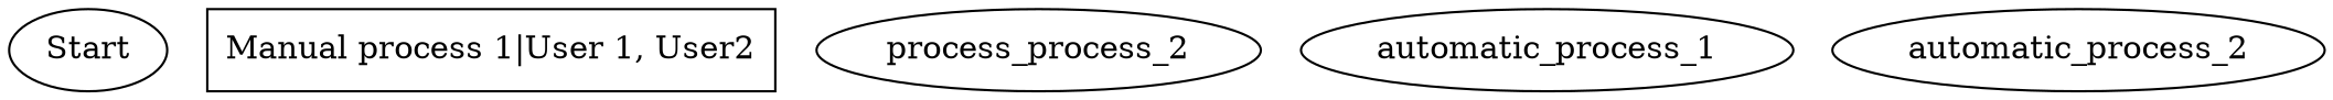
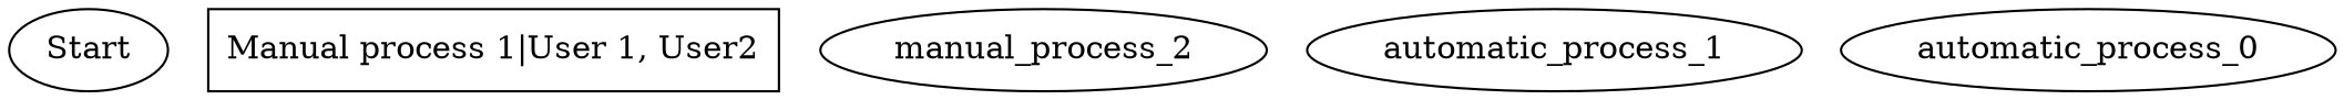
  digraph {
    n1 [label=Start]
    n2 [label="Manual process 1|User 1, User2" shape=rect]
-   manual_process_2 [label=process_process_2]
+   manual_process_2
    automatic_process_1
-   automatic_process_2
+   automatic_process_2 [label=automatic_process_0]
  }
